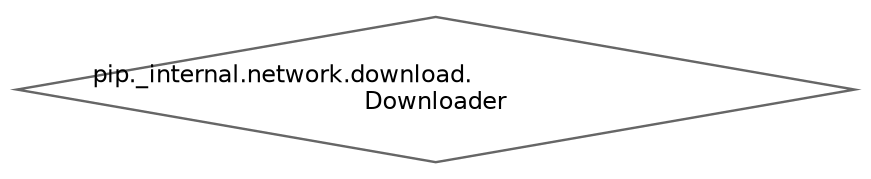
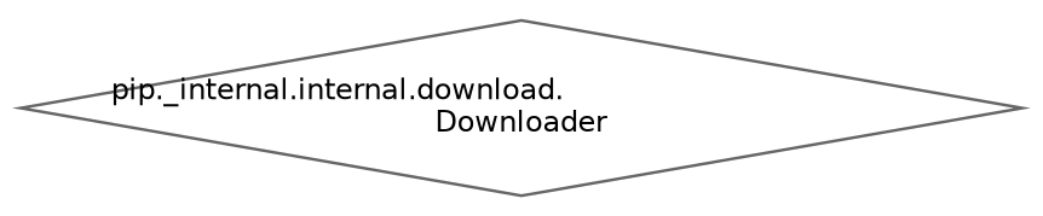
  digraph {
    rankdir=LR
-   n1 [color=grey40 fillcolor=white fontname=Helvetica fontsize=10 height=0.2 label="pip._internal.network.download.\lDownloader" shape=diamond style=filled width=0.4]
+   n1 [color=grey40 fillcolor=white fontname=Helvetica fontsize=10 height=0.2 label="pip._internal.internal.download.\lDownloader" shape=diamond style=filled width=0.4]
  }
